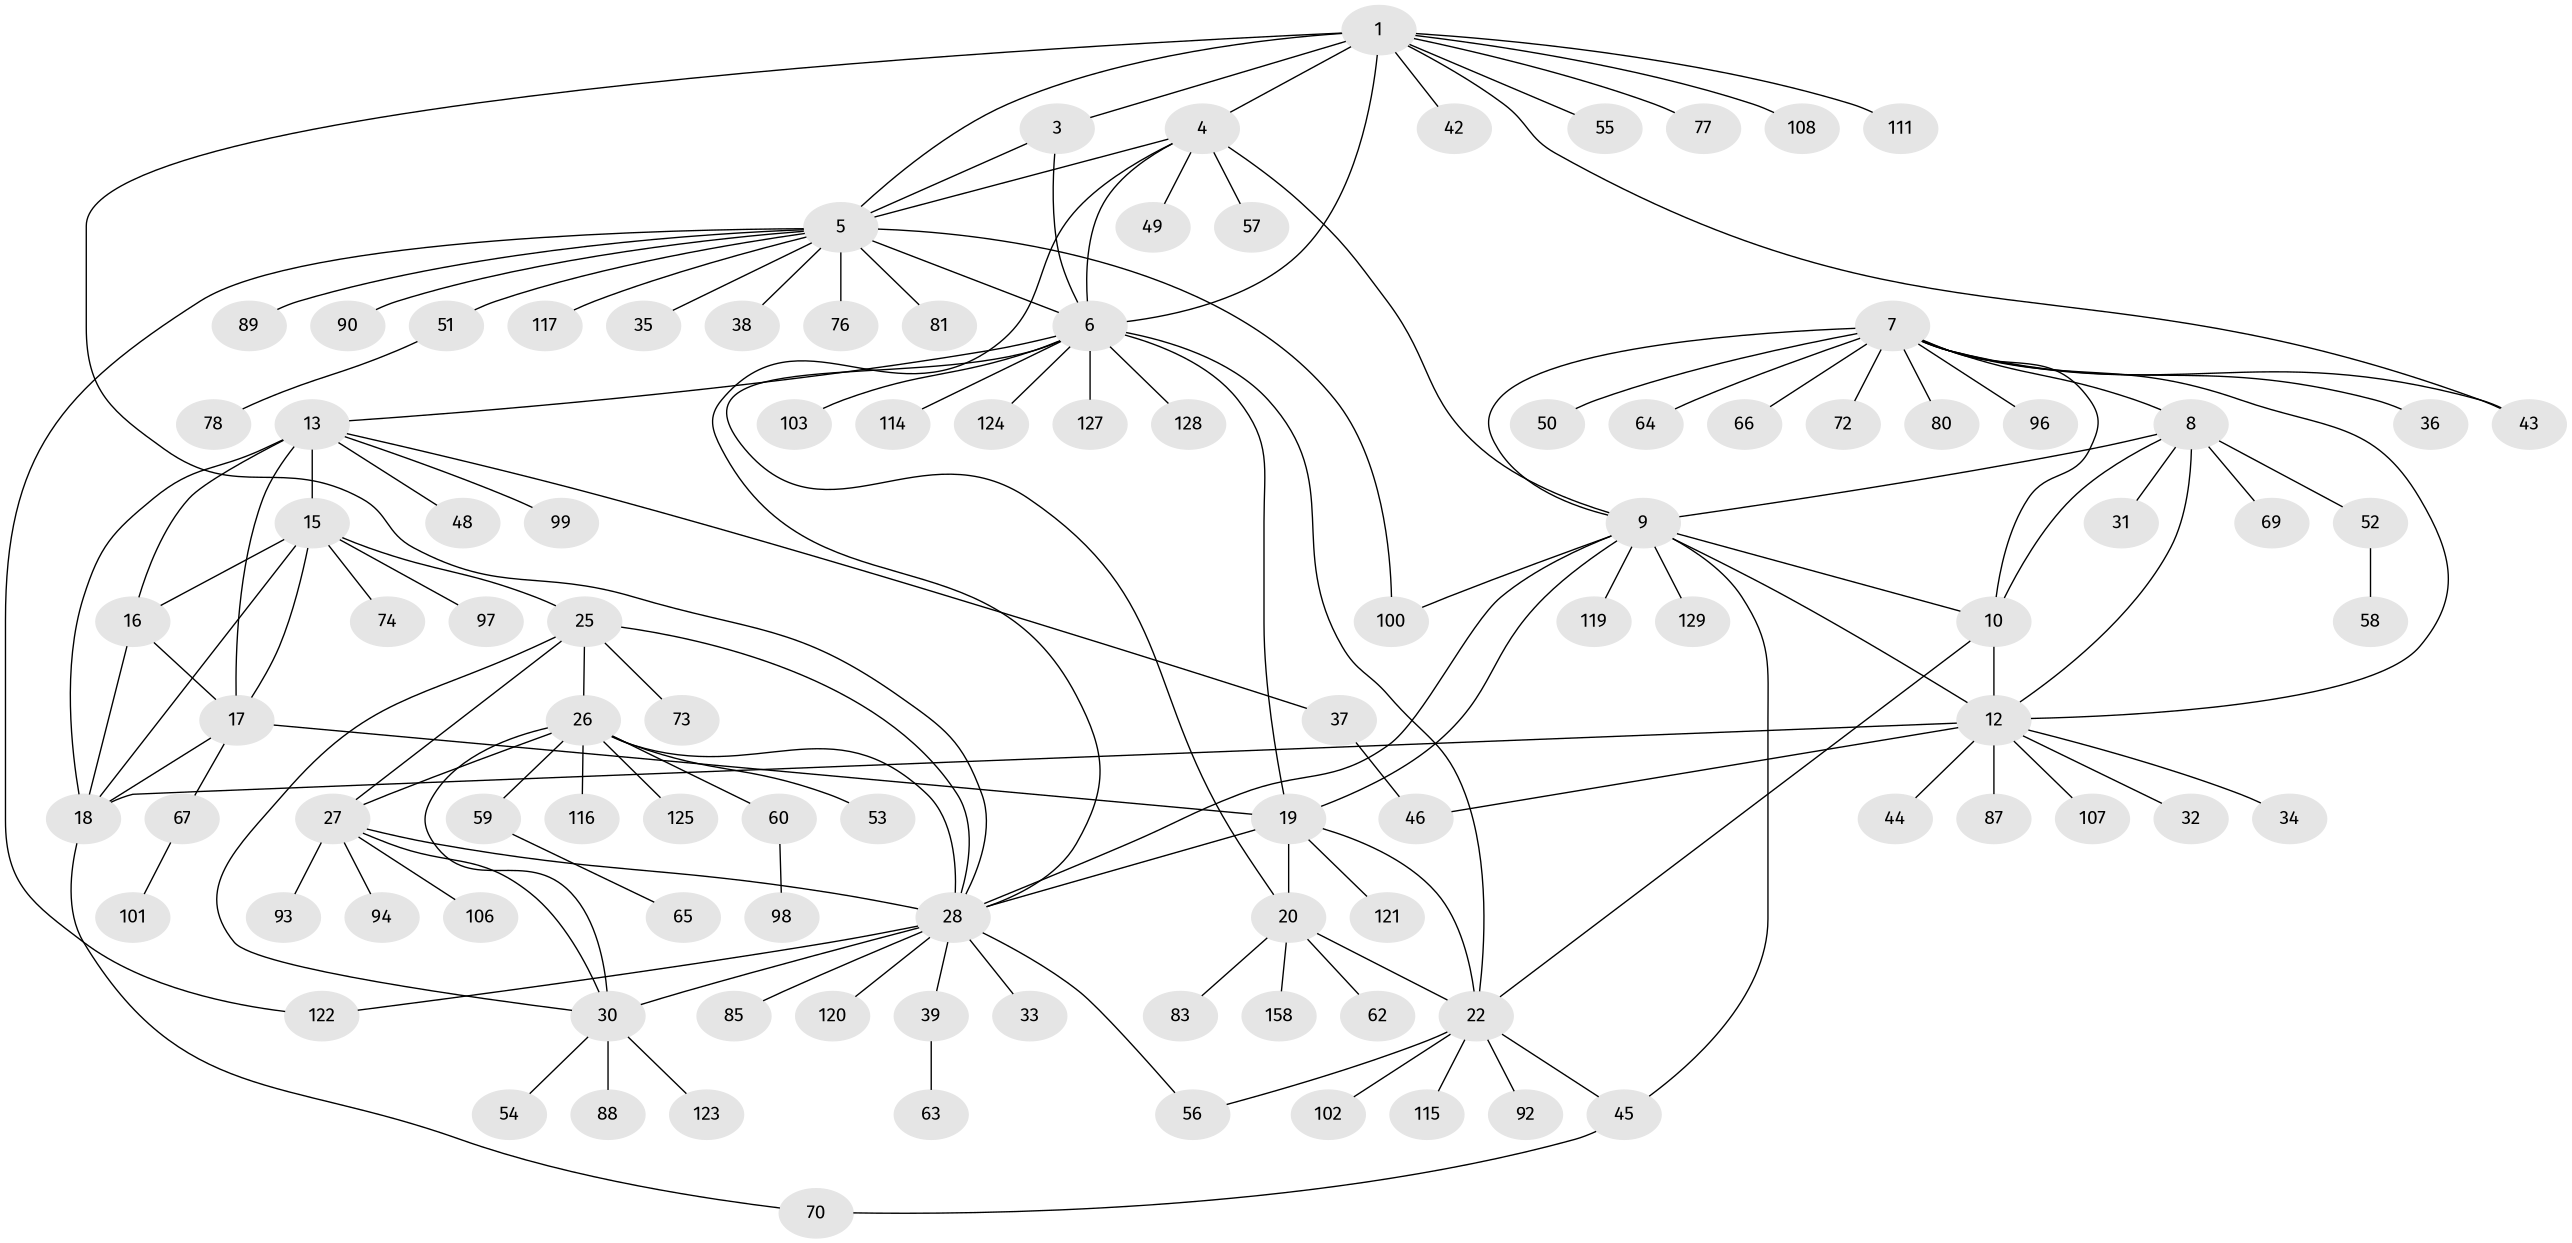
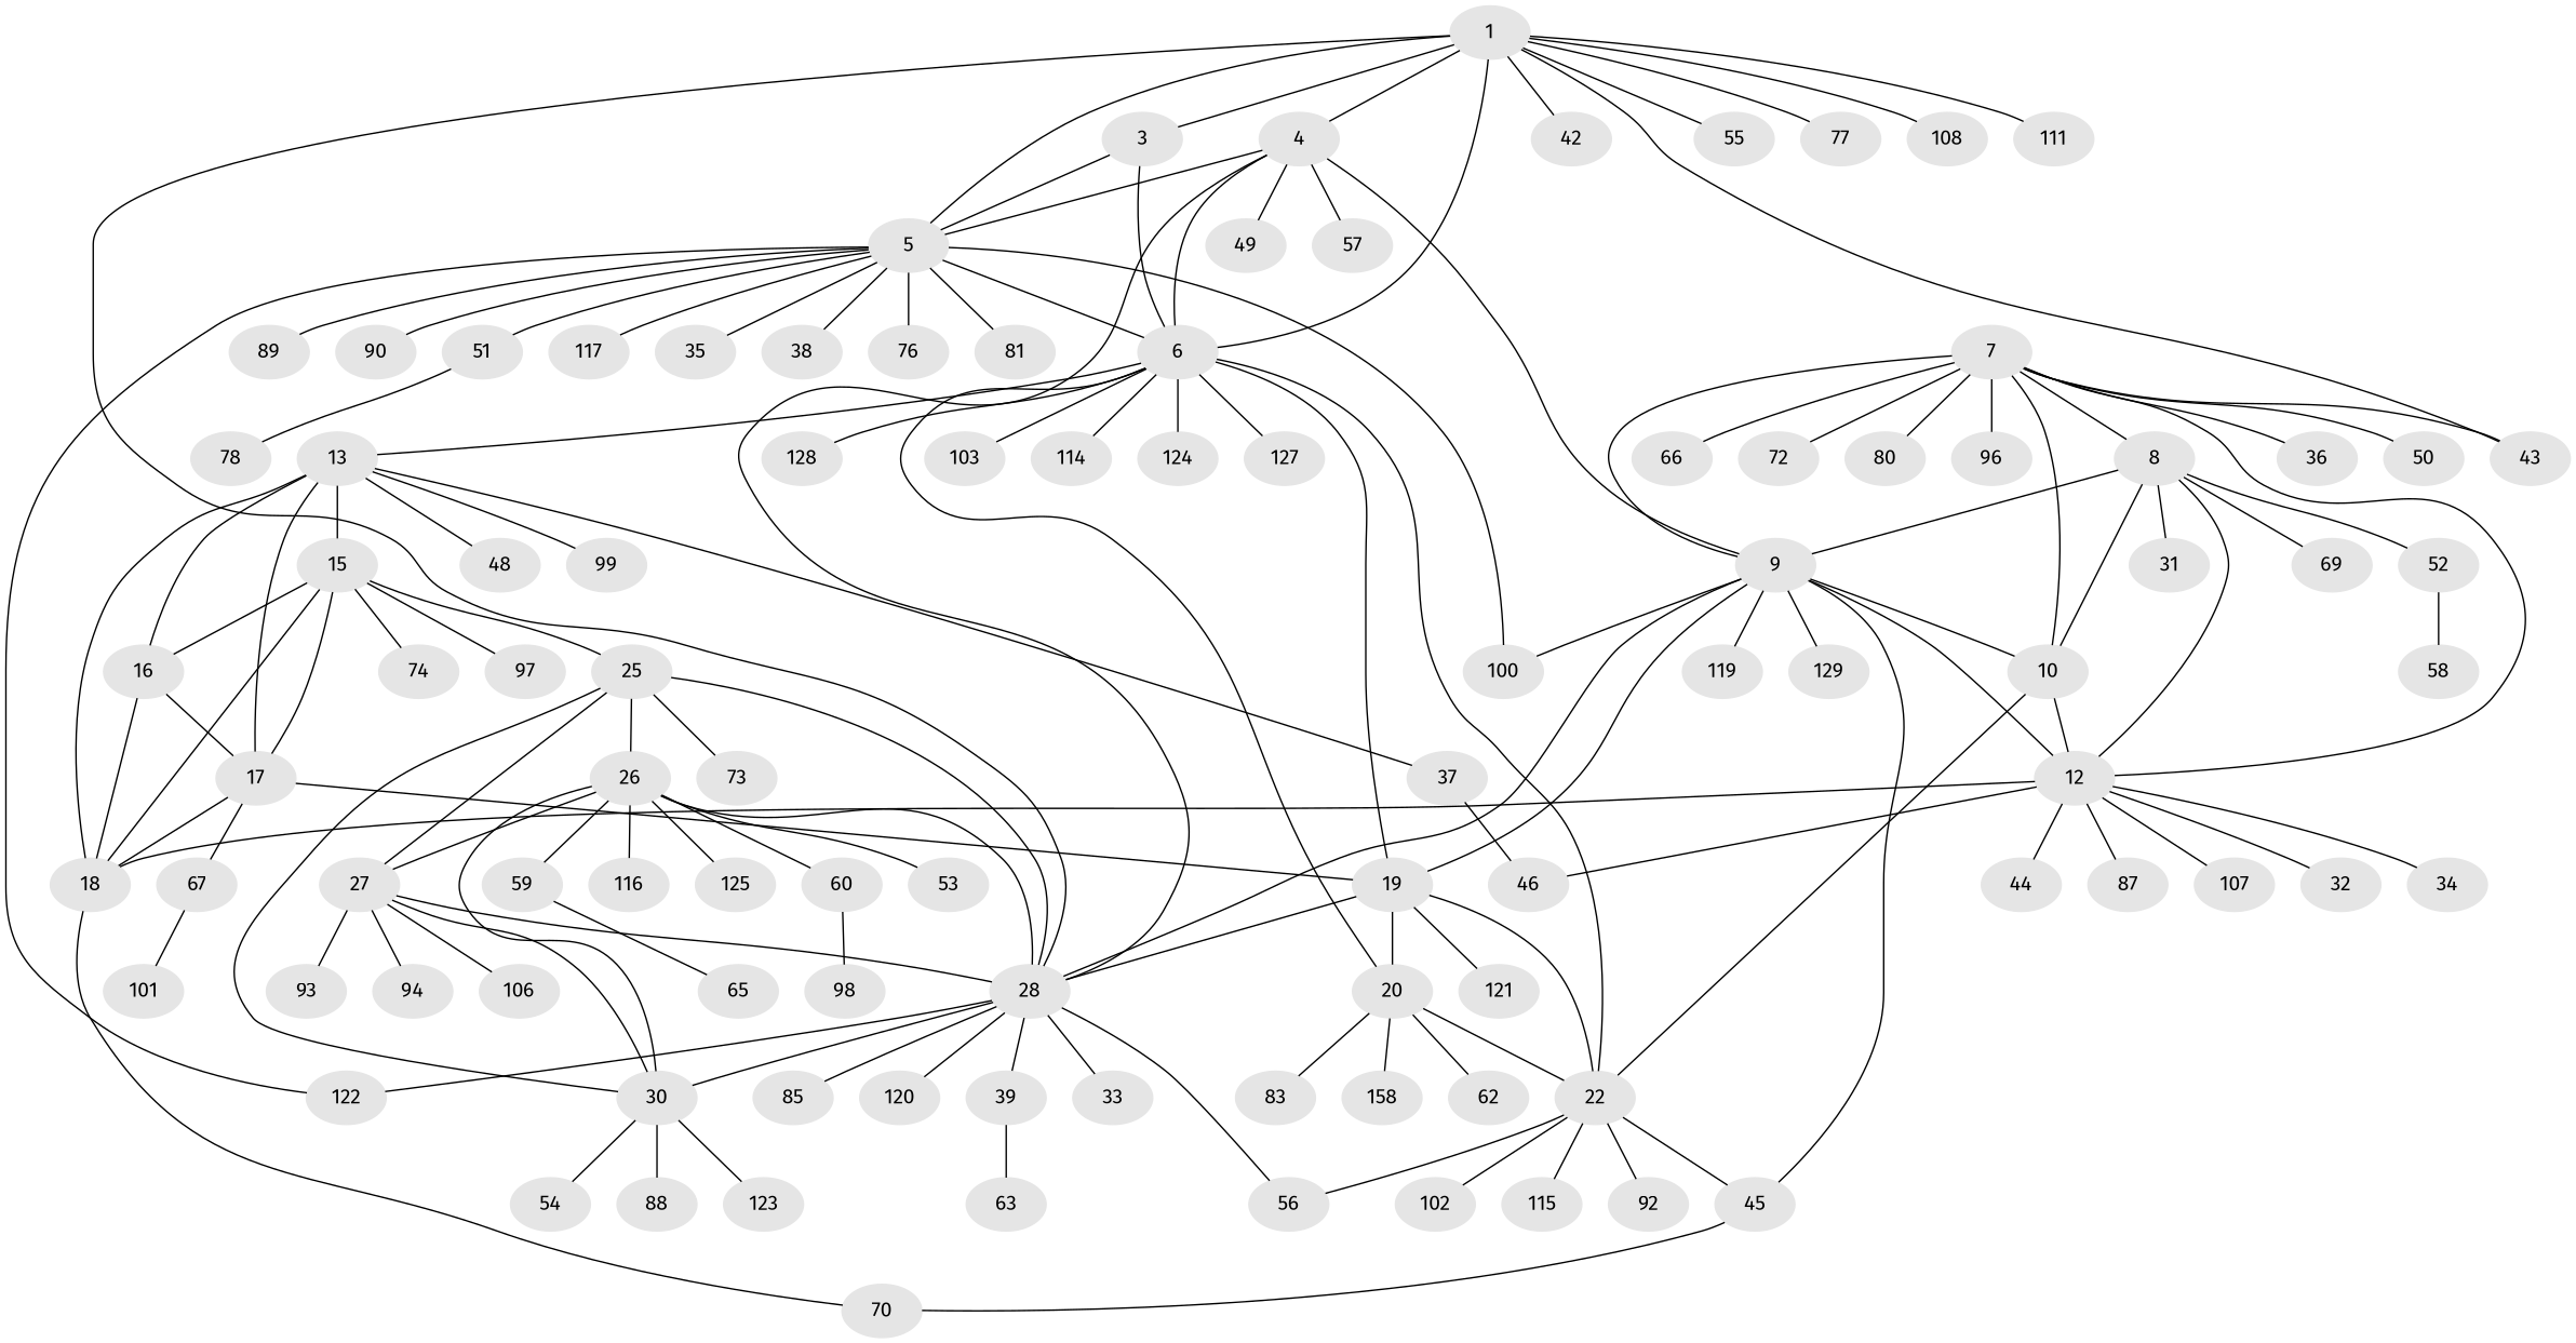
  graph {
    fontname="Fira Sans"
    node [color=gray90 fontname="Fira Sans" style=filled]
    edge [fontname="Fira Sans"]
    1 [super="+2"]
    3
    4 [super="+41"]
    5 [super="+113"]
    6 [super="+23"]
    28 [super="+75"]
    42
    43
    55
    77
    108
    111
    9 [super="+86"]
    49
    57
    35
    38 [super="+126"]
    51
    76 [super="+109"]
    81
    89
    90
    100
    117
    122
    13 [super="+14"]
    19 [super="+21"]
    20 [super="+24"]
    22 [super="+40"]
    103
    114
    124
    127
    128
    56
    30 [super="+105"]
    33
    39 [super="+61"]
    85
    120
    10 [super="+11"]
    12 [super="+68"]
    45 [super="+104"]
    119
    129
    78
    18 [super="+84"]
    15 [super="+47"]
    16 [super="+95"]
    17
    37
    48
    99
    121
    62
    83
    n57 [label=158]
    92
    102
    115
    7 [super="+112"]
    8 [super="+82"]
    36
    50
-   64
    66
    72
    80
    96
    31
    52
    69
    32
    34
    44
    46 [super="+71"]
    87
    107
    58
    70
    25
    74
    97
    67
    26 [super="+29"]
    27 [super="+79"]
    73
    101
    53
    59 [super="+91"]
    60
    116
    125
    93
    94
    106
    54
    88 [super="+110"]
    123
    65
    98
    63
    1 -- 3 [weight=2]
    1 -- 4 [weight=2]
    1 -- 5 [weight=2]
    1 -- 6 [weight=2]
    1 -- 28
    1 -- 42
    1 -- 43
    1 -- 55
    1 -- 77
    1 -- 108
    1 -- 111
    3 -- 5
    3 -- 6
    4 -- 5
    4 -- 6
    4 -- 28
    4 -- 9
    4 -- 49
    4 -- 57
    5 -- 6
    5 -- 35
    5 -- 38
    5 -- 51
    5 -- 76
    5 -- 81
    5 -- 89
    5 -- 90
    5 -- 100
    5 -- 117
    5 -- 122
    6 -- 13
    6 -- 19 [weight=2]
    6 -- 20 [weight=2]
    6 -- 22
    6 -- 103
    6 -- 114
    6 -- 124
    6 -- 127
    6 -- 128
    28 -- 122
    28 -- 56
    28 -- 30
    28 -- 33
    28 -- 39
    28 -- 85
    28 -- 120
    9 -- 28
    9 -- 100
    9 -- 19
    9 -- 10 [weight=2]
    9 -- 12
    9 -- 45
    9 -- 119
    9 -- 129
    51 -- 78
    13 -- 18 [weight=2]
    13 -- 15 [weight=2]
    13 -- 16 [weight=2]
    13 -- 17 [weight=2]
    13 -- 37
    13 -- 48
    13 -- 99
    19 -- 28
    19 -- 20 [weight=4]
    19 -- 22 [weight=2]
    19 -- 121
    20 -- 22 [weight=2]
    20 -- 62
    20 -- 83
    20 -- n57
    22 -- 56
    22 -- 45
    22 -- 92
    22 -- 102
    22 -- 115
    30 -- 54
    30 -- 88
    30 -- 123
    39 -- 63
    10 -- 22
    10 -- 12 [weight=2]
    12 -- 18
    12 -- 32
    12 -- 34
    12 -- 44
    12 -- 46
    12 -- 87
    12 -- 107
    45 -- 70
    18 -- 70
    15 -- 18
    15 -- 16
    15 -- 17
    15 -- 25
    15 -- 74
    15 -- 97
    16 -- 18
    16 -- 17
    17 -- 19
    17 -- 18
    17 -- 67
    37 -- 46
    7 -- 43
    7 -- 9
    7 -- 10 [weight=2]
    7 -- 12
    7 -- 8
    7 -- 36
    7 -- 50
-   7 -- 64
    7 -- 66
    7 -- 72
    7 -- 80
    7 -- 96
    8 -- 9
    8 -- 10 [weight=2]
    8 -- 12
    8 -- 31
    8 -- 52
    8 -- 69
    52 -- 58
    25 -- 28
    25 -- 30
    25 -- 26 [weight=2]
    25 -- 27
    25 -- 73
    67 -- 101
    26 -- 28 [weight=2]
    26 -- 30 [weight=2]
    26 -- 27 [weight=2]
    26 -- 53
    26 -- 59
    26 -- 60
    26 -- 116
    26 -- 125
    27 -- 28
    27 -- 30
    27 -- 93
    27 -- 94
    27 -- 106
    59 -- 65
    60 -- 98
  }
